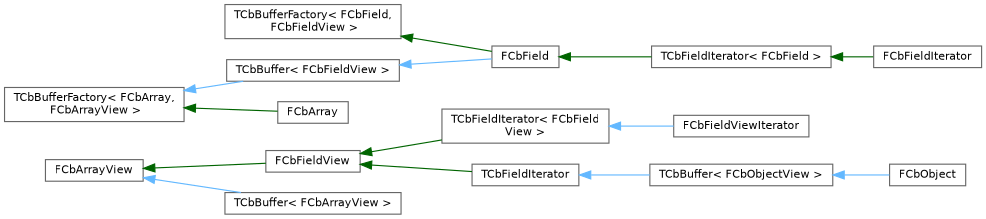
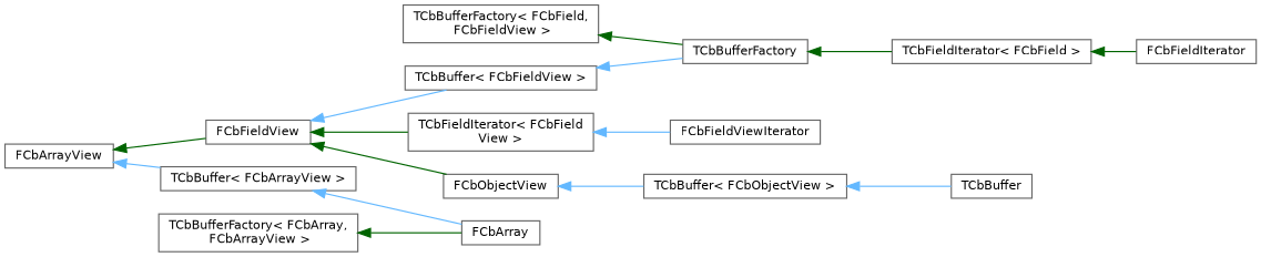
  digraph {
    rankdir=LR
    node [color=grey40 fillcolor=white fontname=Helvetica fontsize=10 shape=box style=filled]
    edge [color=steelblue1 dir=back fontname=Helvetica fontsize=10 labelfontname=Helvetica labelfontsize=10 style=solid]
    n1 [height=0.2 label=FCbFieldView width=0.4]
    n2 [height=0.2 label="TCbBuffer\< FCbFieldView \>" width=0.4]
    n3 [height=0.2 label="TCbFieldIterator\< FCbField\lView \>" width=0.4]
-   n4 [height=0.2 label=TCbFieldIterator width=0.4]
-   n5 [height=0.2 label=FCbField width=0.4]
+   n4 [height=0.2 label=FCbObjectView width=0.4]
+   n5 [height=0.2 label=TCbBufferFactory width=0.4]
    n6 [height=0.2 label=FCbFieldViewIterator width=0.4]
    n7 [height=0.2 label=FCbArrayView width=0.4]
    n8 [height=0.2 label="TCbBuffer\< FCbArrayView \>" width=0.4]
    n9 [height=0.2 label="TCbBuffer\< FCbObjectView \>" width=0.4]
    n10 [height=0.2 label="TCbFieldIterator\< FCbField \>" width=0.4]
    n11 [height=0.2 label=FCbFieldIterator width=0.4]
    n12 [height=0.2 label=FCbArray width=0.4]
-   n13 [height=0.2 label=FCbObject width=0.4]
+   n13 [height=0.2 label=TCbBuffer width=0.4]
    n14 [height=0.2 label="TCbBufferFactory\< FCbArray,\l FCbArrayView \>" width=0.4]
    n15 [height=0.2 label="TCbBufferFactory\< FCbField,\l FCbFieldView \>" width=0.4]
-   n14 -> n2
+   n1 -> n2
    n1 -> n3 [color=darkgreen]
    n1 -> n4 [color=darkgreen]
    n2 -> n5
    n3 -> n6
    n4 -> n9
    n5 -> n10 [color=darkgreen]
    n7 -> n1 [color=darkgreen]
    n7 -> n8
+   n8 -> n12
    n9 -> n13
    n10 -> n11 [color=darkgreen]
    n14 -> n12 [color=darkgreen]
    n15 -> n5 [color=darkgreen]
  }
